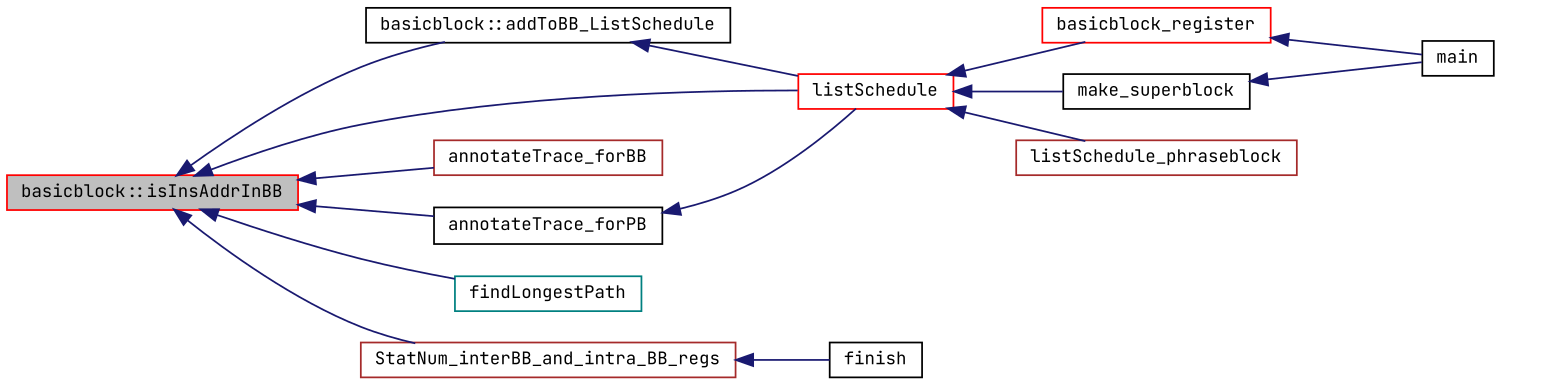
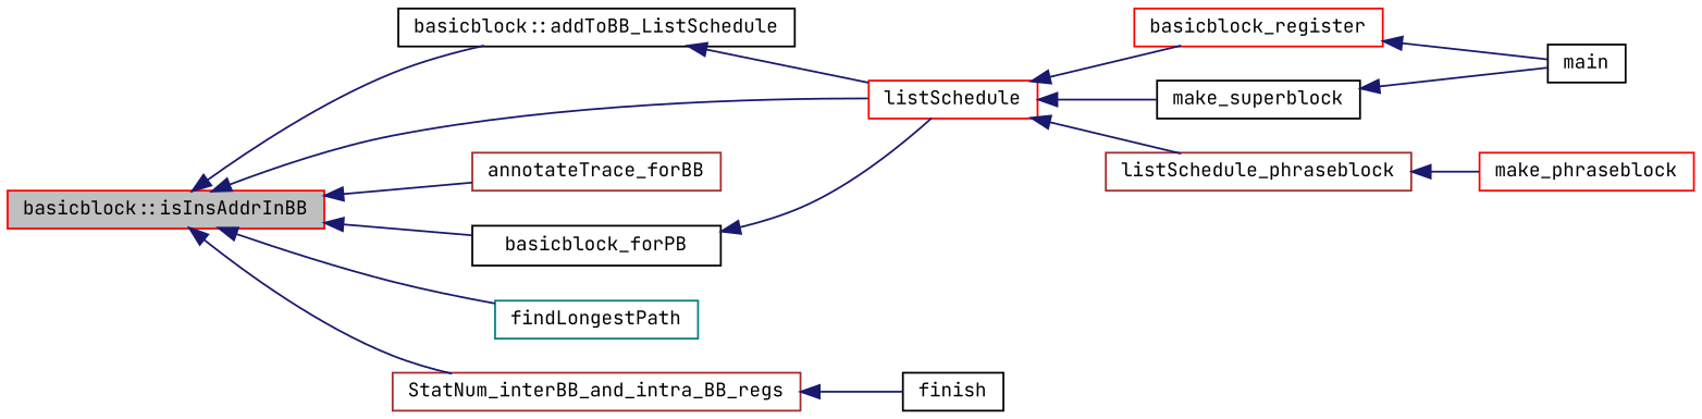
  digraph {
    fontname="JetBrains Mono"
    rankdir=LR
    node [color=black fillcolor=white fontname="JetBrains Mono" fontsize=10 shape=record style=filled]
    edge [color=midnightblue dir=back fontname="JetBrains Mono" fontsize=10 labelfontname=Helvetica labelfontsize=10 style=solid]
    n1 [color=red fillcolor=grey75 fontcolor=black height=0.2 label="basicblock::isInsAddrInBB" width=0.4]
    n2 [height=0.2 label="basicblock::addToBB_ListSchedule" width=0.4]
    n3 [color=red height=0.2 label=listSchedule width=0.4]
    n4 [color=brown height=0.2 label=annotateTrace_forBB width=0.4]
-   n5 [height=0.2 label=annotateTrace_forPB width=0.4]
+   n5 [height=0.2 label=basicblock_forPB width=0.4]
    n6 [color=teal height=0.2 label=findLongestPath width=0.4]
    n7 [color=brown height=0.2 label=StatNum_interBB_and_intra_BB_regs width=0.4]
    n8 [color=red height=0.2 label=basicblock_register width=0.4]
    n9 [color=brown height=0.2 label=listSchedule_phraseblock width=0.4]
    n10 [height=0.2 label=make_superblock width=0.4]
    n11 [height=0.2 label=finish width=0.4]
    n12 [height=0.2 label=main width=0.4]
+   n13 [color=red height=0.2 label=make_phraseblock width=0.4]
    n1 -> n2
    n1 -> n3
    n1 -> n4
    n1 -> n5
    n1 -> n6
    n1 -> n7
    n2 -> n3
    n3 -> n8
    n3 -> n9
    n3 -> n10
    n5 -> n3
    n7 -> n11
    n8 -> n12
+   n9 -> n13
    n10 -> n12
  }
